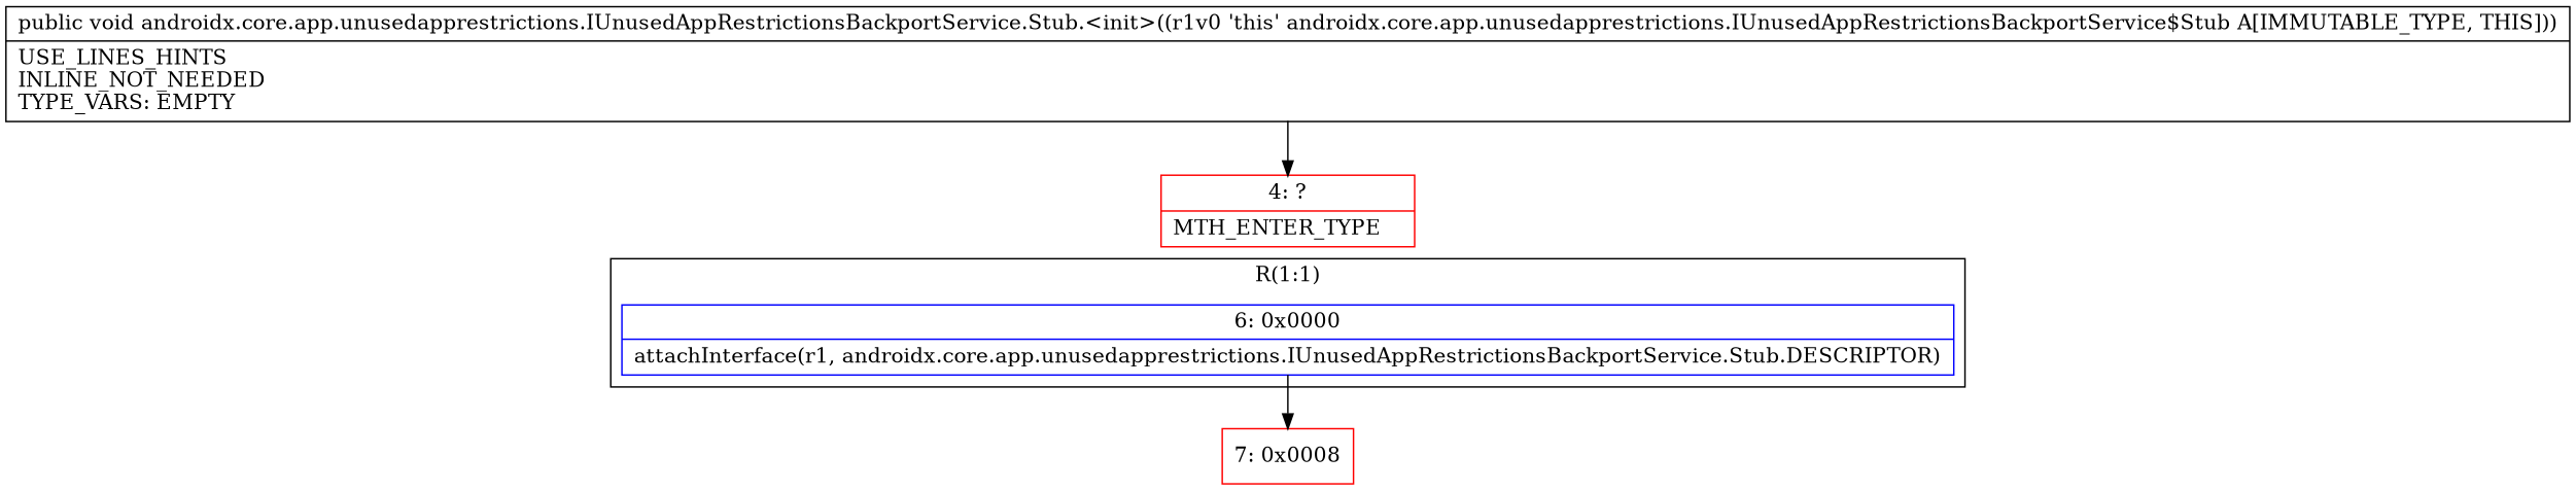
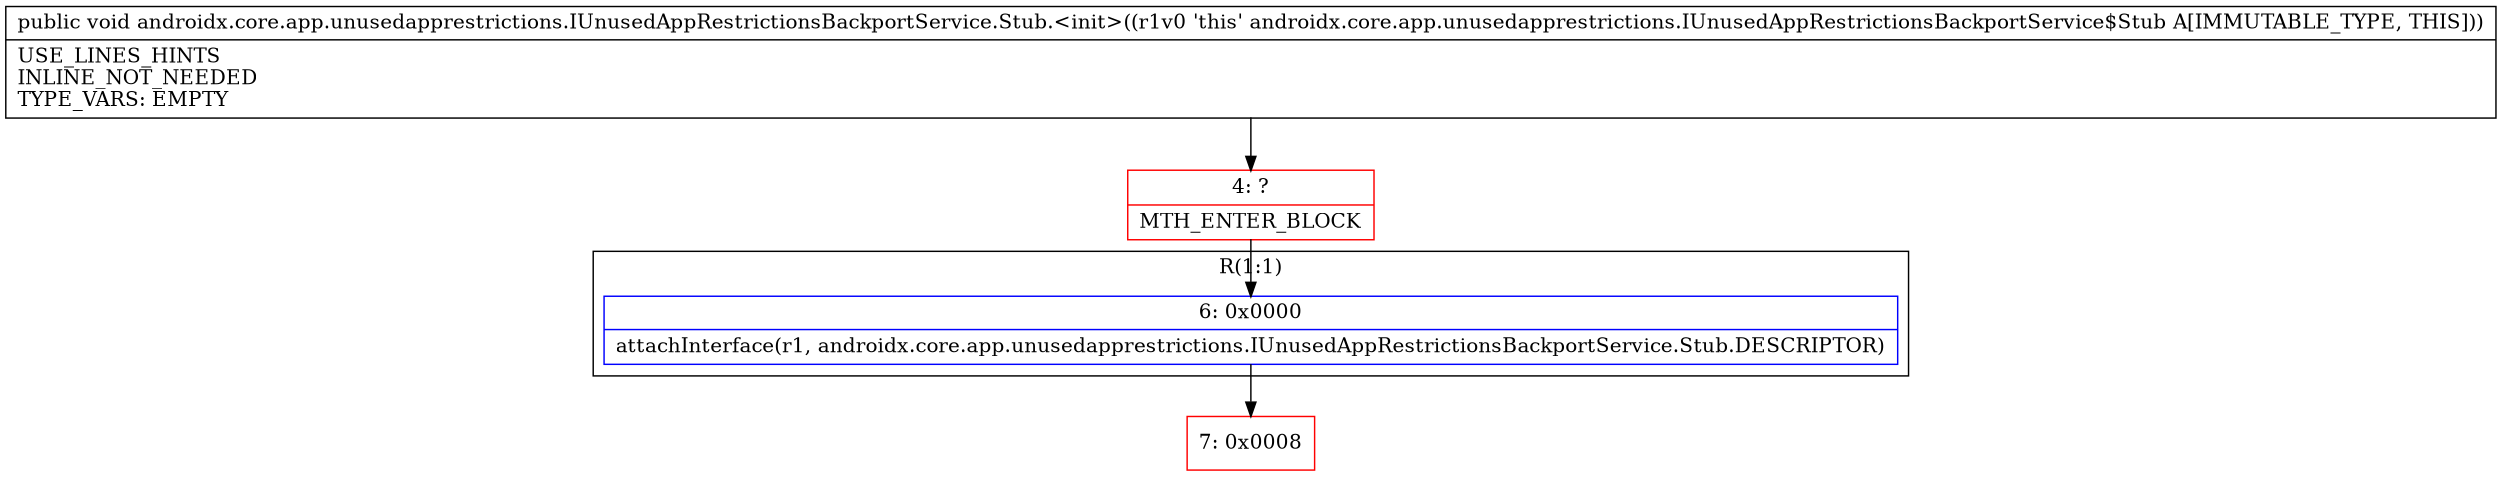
  digraph {
    node [color=red shape=record]
    n1 [color=blue label="{6\:\ 0x0000|attachInterface(r1, androidx.core.app.unusedapprestrictions.IUnusedAppRestrictionsBackportService.Stub.DESCRIPTOR)\l}"]
    n2 [label="{7\:\ 0x0008}"]
-   n3 [label="{4\:\ ?|MTH_ENTER_TYPE\l}"]
+   n3 [label="{4\:\ ?|MTH_ENTER_BLOCK\l}"]
    n4 [label="{public void androidx.core.app.unusedapprestrictions.IUnusedAppRestrictionsBackportService.Stub.\<init\>((r1v0 'this' androidx.core.app.unusedapprestrictions.IUnusedAppRestrictionsBackportService$Stub A[IMMUTABLE_TYPE, THIS]))  | USE_LINES_HINTS\lINLINE_NOT_NEEDED\lTYPE_VARS: EMPTY\l}" color=""]
    subgraph cluster_1 {
      label="R(1:1)"
      n1
    }
    n1 -> n2
+   n3 -> n1
    n4 -> n3
  }
